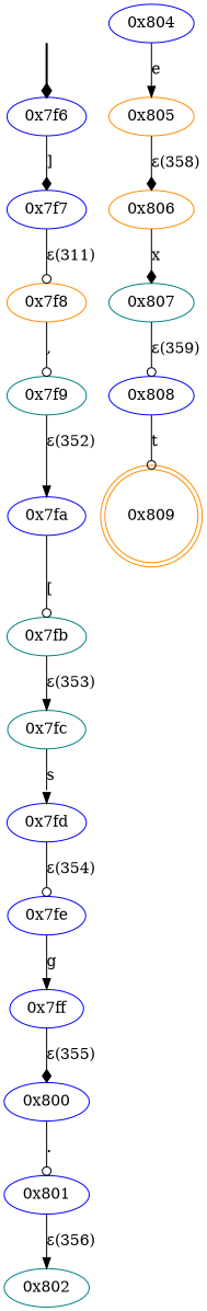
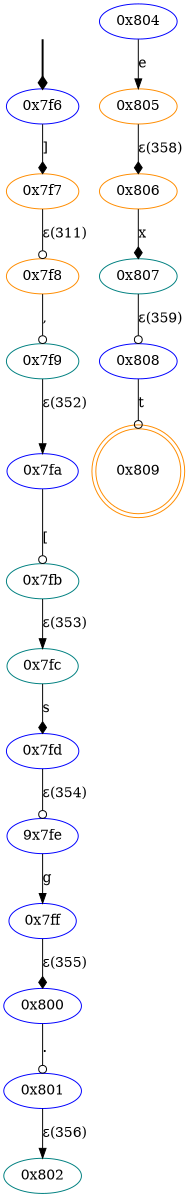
  digraph {
    node [color=blue]
    edge [arrowhead=odot]
    fake [style=invisible color=""]
    "0x7f6" [root=true]
-   "0x7f7"
+   "0x7f7" [color=darkorange]
    "0x7f8" [color=darkorange]
    "0x7f9" [color=teal]
    "0x7fa"
    "0x7fb" [color=teal]
    "0x7fc" [color=teal]
    "0x7fd"
-   "0x7fe"
+   "0x7fe" [label="9x7fe"]
    "0x7ff"
    "0x800"
    "0x801"
    "0x802" [color=teal]
    "0x805" [color=darkorange]
    "0x804"
    "0x806" [color=darkorange]
    "0x807" [color=teal]
    "0x808"
    "0x809" [color=darkorange shape=doublecircle]
    fake -> "0x7f6" [arrowhead=diamond style=bold]
    "0x7f6" -> "0x7f7" [arrowhead=diamond label="]"]
    "0x7f7" -> "0x7f8" [label="ε(311)"]
    "0x7f8" -> "0x7f9" [label=","]
    "0x7f9" -> "0x7fa" [arrowhead=normal label="ε(352)"]
    "0x7fa" -> "0x7fb" [label="["]
    "0x7fb" -> "0x7fc" [arrowhead=normal label="ε(353)"]
-   "0x7fc" -> "0x7fd" [arrowhead=normal label=s]
+   "0x7fc" -> "0x7fd" [arrowhead=diamond label=s]
    "0x7fd" -> "0x7fe" [label="ε(354)"]
    "0x7fe" -> "0x7ff" [arrowhead=normal label=g]
    "0x7ff" -> "0x800" [arrowhead=diamond label="ε(355)"]
    "0x800" -> "0x801" [label="."]
    "0x801" -> "0x802" [arrowhead=normal label="ε(356)"]
    "0x805" -> "0x806" [arrowhead=diamond label="ε(358)"]
    "0x804" -> "0x805" [arrowhead=normal label=e]
    "0x806" -> "0x807" [arrowhead=diamond label=x]
    "0x807" -> "0x808" [label="ε(359)"]
    "0x808" -> "0x809" [label=t]
  }
